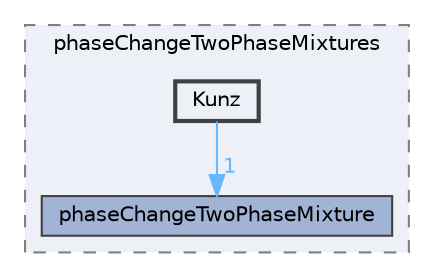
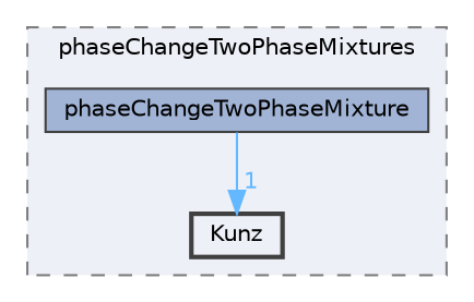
  digraph {
    compound=true
    node [color=grey25 fontname=Helvetica fontsize=10 shape=box]
    n1 [fillcolor="#a2b4d6" height=0.2 label=phaseChangeTwoPhaseMixture style=filled width=0.4]
    n2 [fillcolor="#edf0f7" height=0.2 label=Kunz style="filled,bold" width=0.4]
    subgraph cluster_1 {
      bgcolor="#edf0f7"
      fontname=Helvetica
      fontsize=10
      label=phaseChangeTwoPhaseMixtures
      pencolor=grey50
      style="filled,dashed"
      n1
      n2
    }
-   n2 -> n1 [color=steelblue1 fontcolor=steelblue1 fontname=Helvetica fontsize=10 headlabel=1 labeldistance=1.5 labelfontname=Helvetica labelfontsize=10]
+   n1 -> n2 [color=steelblue1 fontcolor=steelblue1 fontname=Helvetica fontsize=10 headlabel=1 labeldistance=1.5 labelfontname=Helvetica labelfontsize=10]
  }
